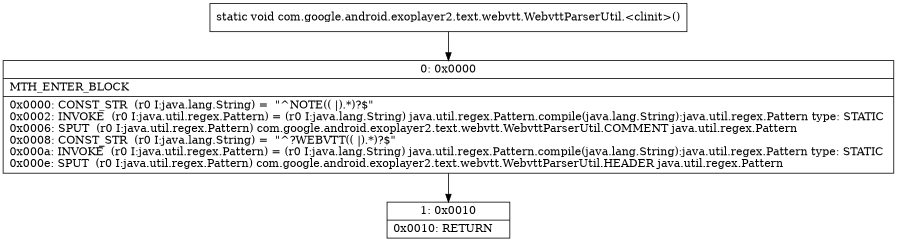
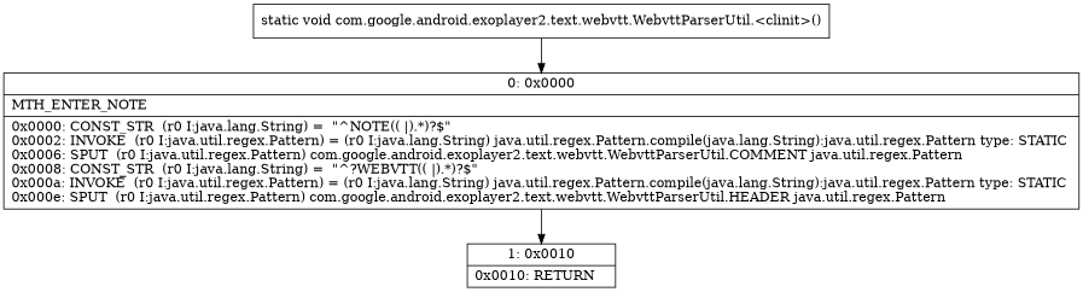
  digraph {
    node [shape=record]
-   n1 [label="{0\:\ 0x0000|MTH_ENTER_BLOCK\l|0x0000: CONST_STR  (r0 I:java.lang.String) =  \"^NOTE(( \|	).*)?$\" \l0x0002: INVOKE  (r0 I:java.util.regex.Pattern) = (r0 I:java.lang.String) java.util.regex.Pattern.compile(java.lang.String):java.util.regex.Pattern type: STATIC \l0x0006: SPUT  (r0 I:java.util.regex.Pattern) com.google.android.exoplayer2.text.webvtt.WebvttParserUtil.COMMENT java.util.regex.Pattern \l0x0008: CONST_STR  (r0 I:java.lang.String) =  \"^﻿?WEBVTT(( \|	).*)?$\" \l0x000a: INVOKE  (r0 I:java.util.regex.Pattern) = (r0 I:java.lang.String) java.util.regex.Pattern.compile(java.lang.String):java.util.regex.Pattern type: STATIC \l0x000e: SPUT  (r0 I:java.util.regex.Pattern) com.google.android.exoplayer2.text.webvtt.WebvttParserUtil.HEADER java.util.regex.Pattern \l}"]
+   n1 [label="{0\:\ 0x0000|MTH_ENTER_NOTE\l|0x0000: CONST_STR  (r0 I:java.lang.String) =  \"^NOTE(( \|	).*)?$\" \l0x0002: INVOKE  (r0 I:java.util.regex.Pattern) = (r0 I:java.lang.String) java.util.regex.Pattern.compile(java.lang.String):java.util.regex.Pattern type: STATIC \l0x0006: SPUT  (r0 I:java.util.regex.Pattern) com.google.android.exoplayer2.text.webvtt.WebvttParserUtil.COMMENT java.util.regex.Pattern \l0x0008: CONST_STR  (r0 I:java.lang.String) =  \"^﻿?WEBVTT(( \|	).*)?$\" \l0x000a: INVOKE  (r0 I:java.util.regex.Pattern) = (r0 I:java.lang.String) java.util.regex.Pattern.compile(java.lang.String):java.util.regex.Pattern type: STATIC \l0x000e: SPUT  (r0 I:java.util.regex.Pattern) com.google.android.exoplayer2.text.webvtt.WebvttParserUtil.HEADER java.util.regex.Pattern \l}"]
    n2 [label="{1\:\ 0x0010|0x0010: RETURN   \l}"]
    n3 [label="{static void com.google.android.exoplayer2.text.webvtt.WebvttParserUtil.\<clinit\>() }"]
    n1 -> n2
    n3 -> n1
  }
